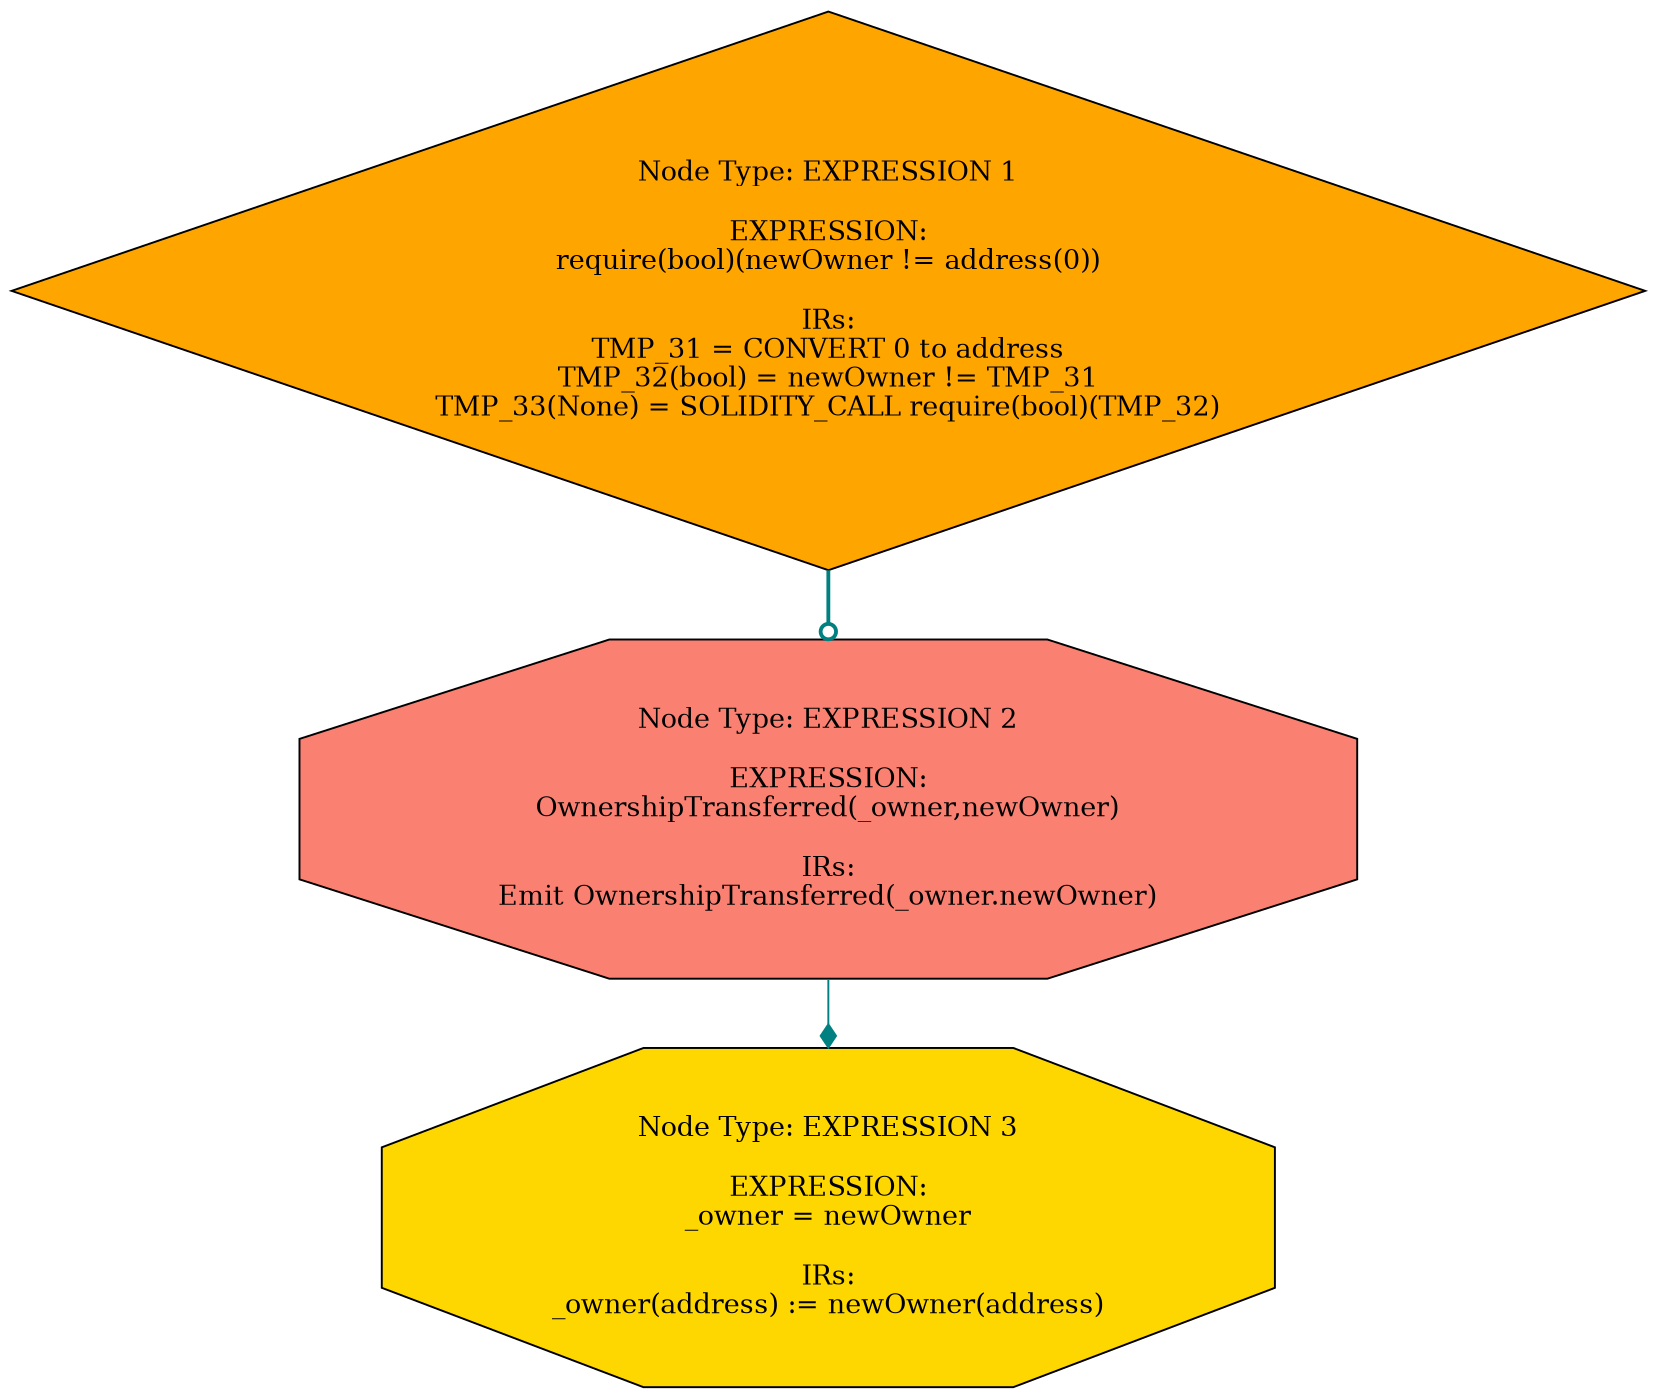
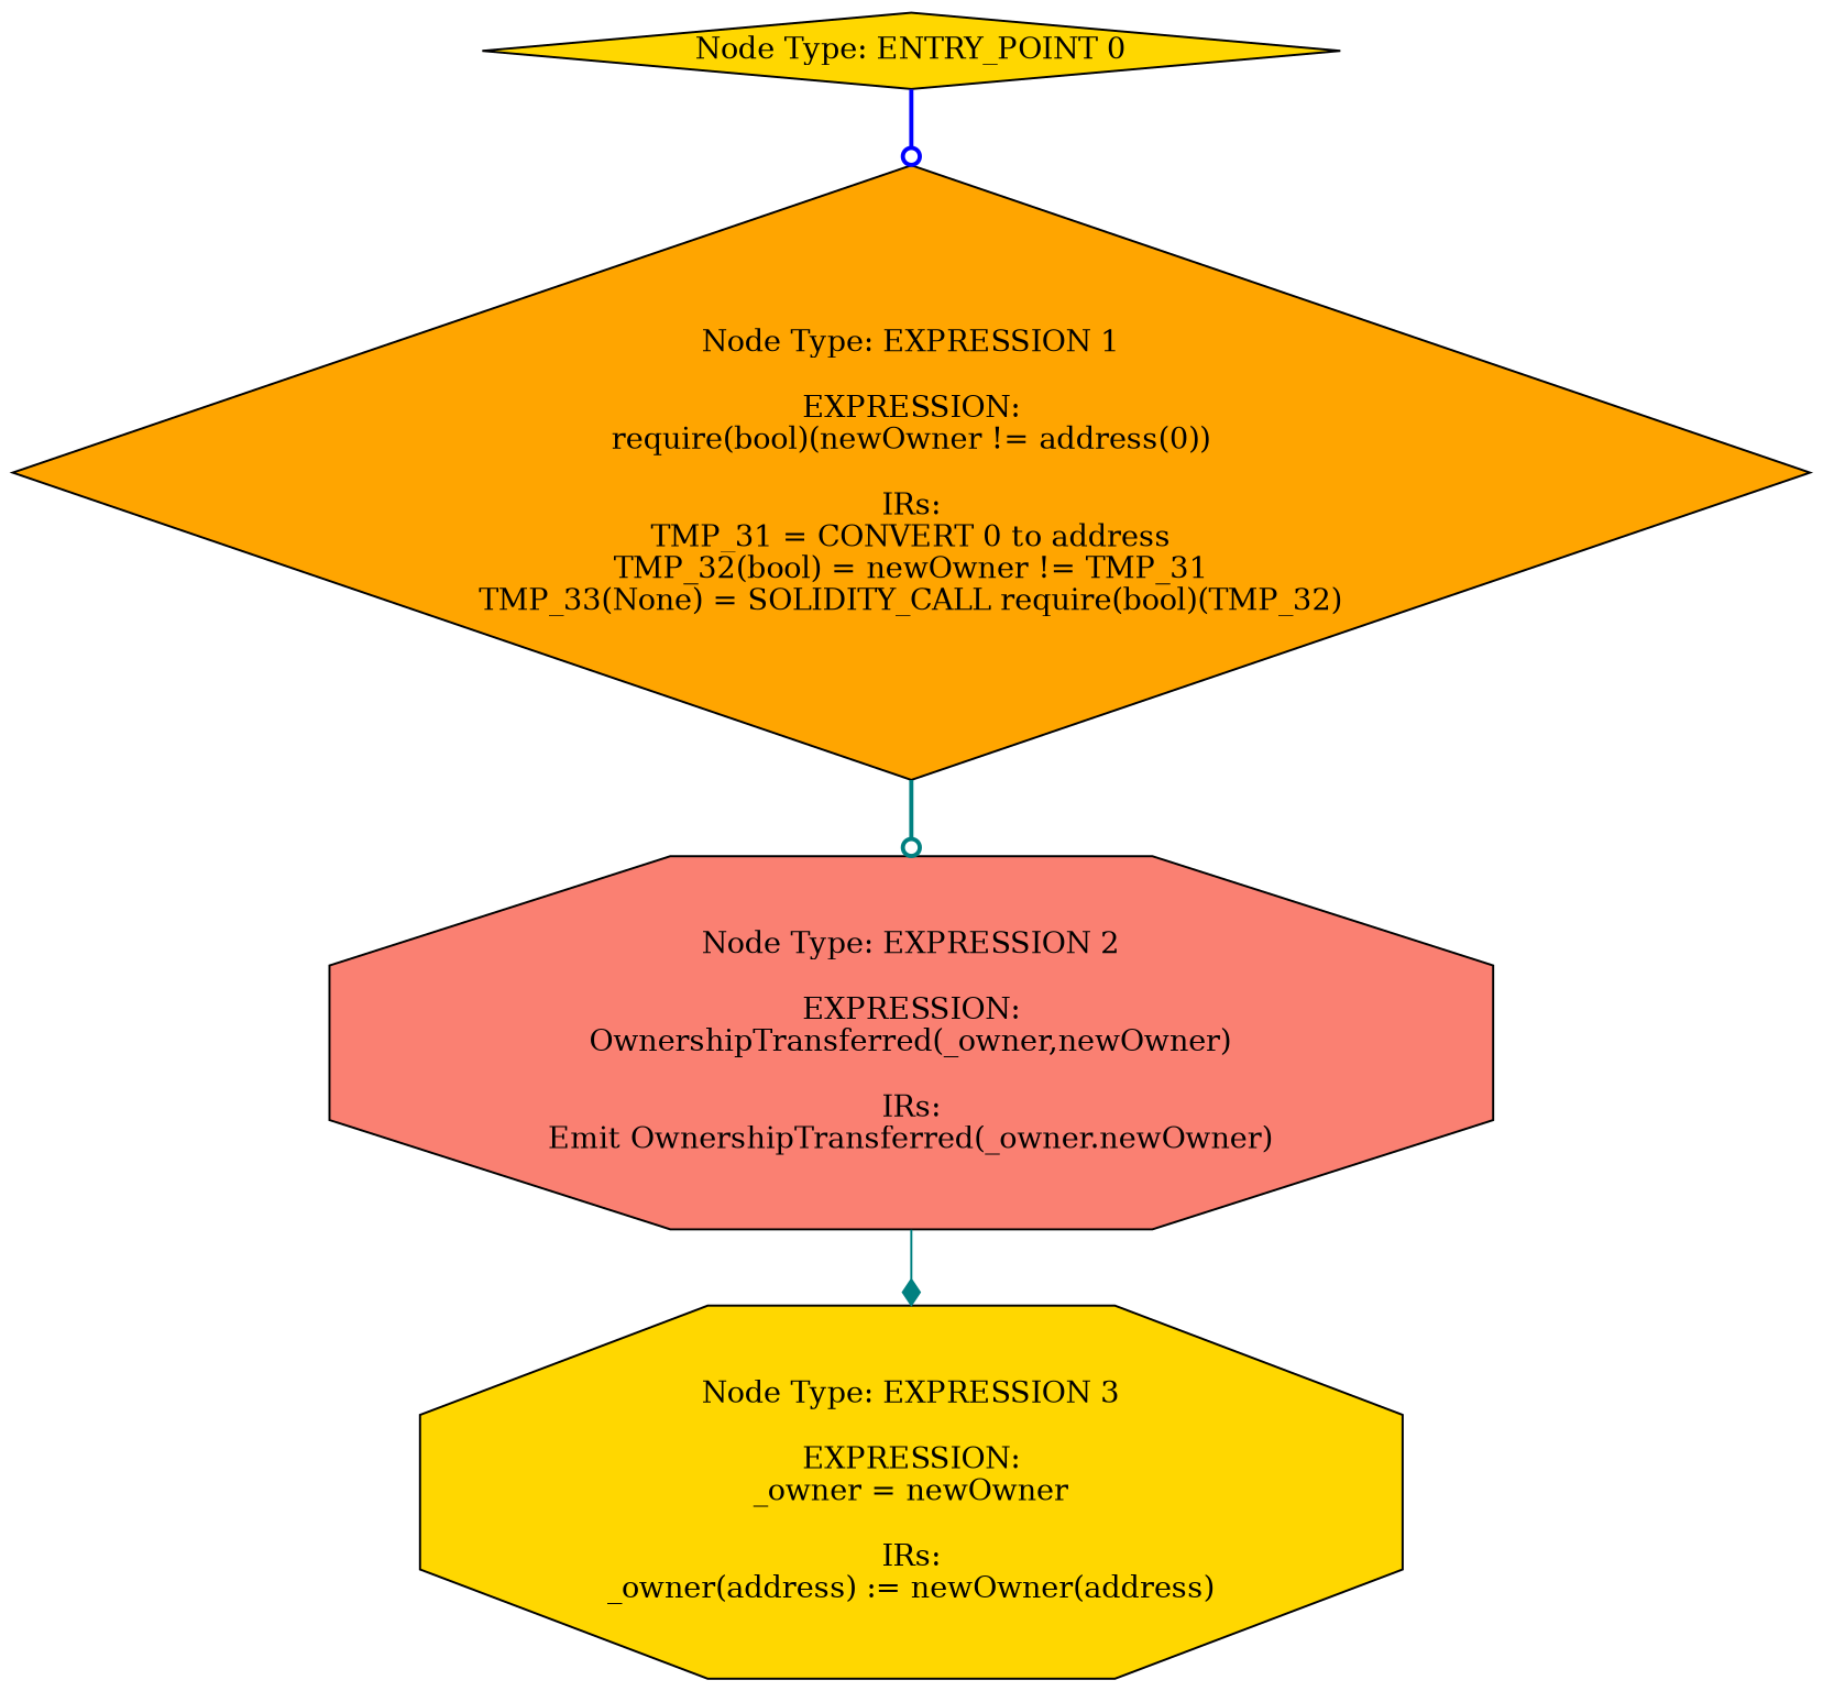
  digraph {
    node [style=filled fillcolor=gold shape=diamond]
    edge [color=teal style=bold arrowhead=odot]
+   n1 [label="Node Type: ENTRY_POINT 0\n"]
    n2 [label="Node Type: EXPRESSION 1\n\nEXPRESSION:\nrequire(bool)(newOwner != address(0))\n\nIRs:\nTMP_31 = CONVERT 0 to address\nTMP_32(bool) = newOwner != TMP_31\nTMP_33(None) = SOLIDITY_CALL require(bool)(TMP_32)" fillcolor=orange]
    n3 [label="Node Type: EXPRESSION 2\n\nEXPRESSION:\nOwnershipTransferred(_owner,newOwner)\n\nIRs:\nEmit OwnershipTransferred(_owner.newOwner)" fillcolor=salmon shape=octagon]
    n4 [label="Node Type: EXPRESSION 3\n\nEXPRESSION:\n_owner = newOwner\n\nIRs:\n_owner(address) := newOwner(address)" shape=octagon]
+   n1 -> n2 [color=blue]
    n2 -> n3
    n3 -> n4 [style=solid arrowhead=diamond]
  }
